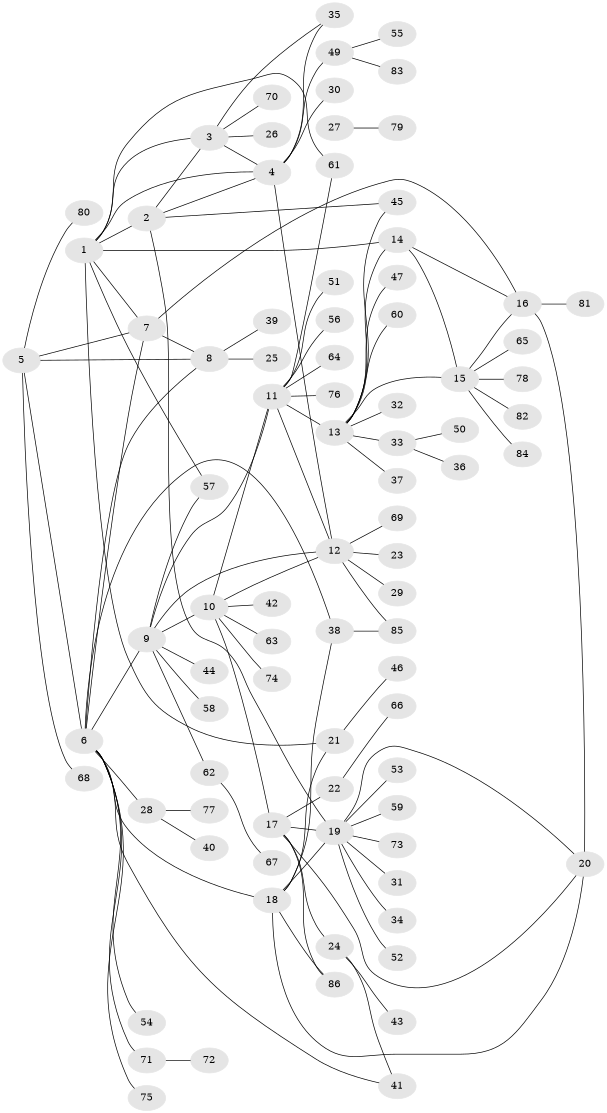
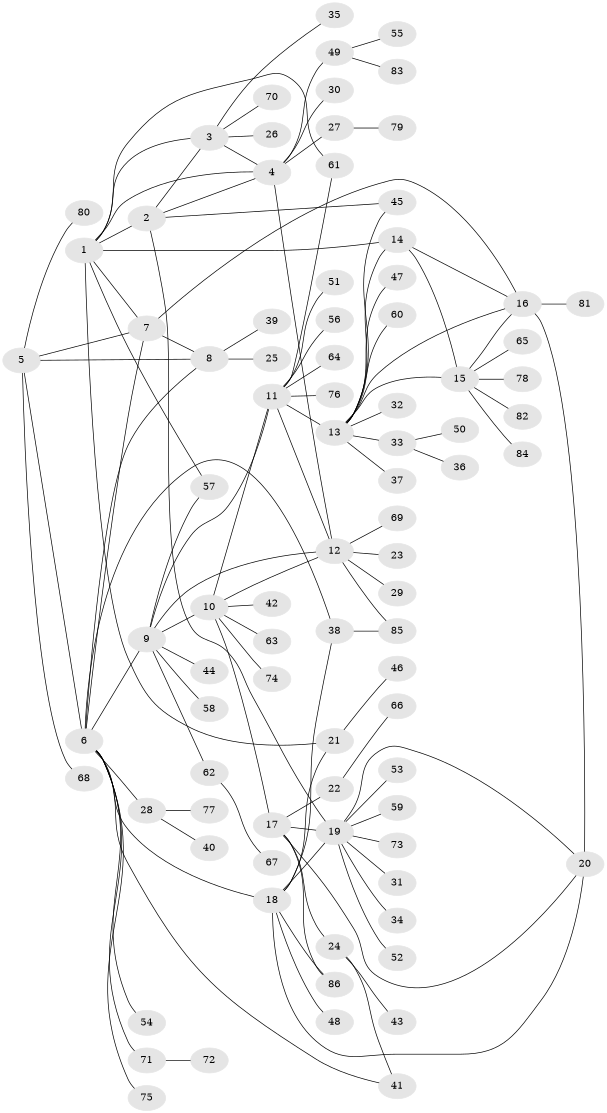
  graph {
    fontname="DejaVu Serif"
    rankdir=LR
    node [color=gray90 fontname="DejaVu Serif" style=filled]
    edge [fontname="DejaVu Serif"]
    1
    2
    3
    4
    7
    14
    21
    57
    61
    19
    45
    26
    35
    70
    12
    27
    30
    49
    8
    16
    15
    46
    20
    31
    34
    52
    53
    59
    73
    23
    29
    69
    85
    79
    55
    83
    5
    6
    68
    80
    9
    18
    28
    38
    41
    54
    71
    75
    25
    39
    10
    11
    44
    58
    62
+   48
    86
    40
    77
    72
    81
    17
    42
    63
    74
    13
    51
    56
    64
    76
    67
    22
    24
    32
    33
    37
    47
    60
    65
    78
    82
    84
    36
    50
    66
    43
    1 -- 2
    1 -- 3
    1 -- 4
    1 -- 7
    1 -- 14
    1 -- 21
    1 -- 57
    1 -- 61
    2 -- 3
    2 -- 4
    2 -- 19
    2 -- 45
    3 -- 4
    3 -- 26
    3 -- 35
    3 -- 70
    4 -- 12
-   4 -- 35
+   4 -- 27
    4 -- 30
    4 -- 49
    7 -- 8
    7 -- 16
    14 -- 16
    14 -- 15
    21 -- 46
    19 -- 20
    19 -- 31
    19 -- 34
    19 -- 52
    19 -- 53
    19 -- 59
    19 -- 73
    12 -- 23
    12 -- 29
    12 -- 69
    12 -- 85
    27 -- 79
    49 -- 55
    49 -- 83
    8 -- 25
    8 -- 39
    16 -- 20
    16 -- 81
    15 -- 16
    15 -- 65
    15 -- 78
    15 -- 82
    15 -- 84
    5 -- 7
    5 -- 8
    5 -- 6
    5 -- 68
    5 -- 80
    6 -- 7
    6 -- 8
    6 -- 9
    6 -- 18
    6 -- 28
    6 -- 38
    6 -- 41
    6 -- 54
    6 -- 71
    6 -- 75
    9 -- 57
    9 -- 12
    9 -- 10
    9 -- 11
    9 -- 44
    9 -- 58
    9 -- 62
    18 -- 21
    18 -- 19
    18 -- 20
    18 -- 38
+   18 -- 48
    18 -- 86
    28 -- 40
    28 -- 77
    38 -- 85
    71 -- 72
    10 -- 12
    10 -- 11
    10 -- 17
    10 -- 42
    10 -- 63
    10 -- 74
    11 -- 61
    11 -- 12
    11 -- 13
    11 -- 51
    11 -- 56
    11 -- 64
    11 -- 76
    62 -- 67
    17 -- 19
    17 -- 20
    17 -- 86
    17 -- 22
    17 -- 24
    13 -- 14
    13 -- 45
+   13 -- 16
    13 -- 15
    13 -- 32
    13 -- 33
    13 -- 37
    13 -- 47
    13 -- 60
    22 -- 66
    24 -- 41
    24 -- 43
    33 -- 36
    33 -- 50
  }
